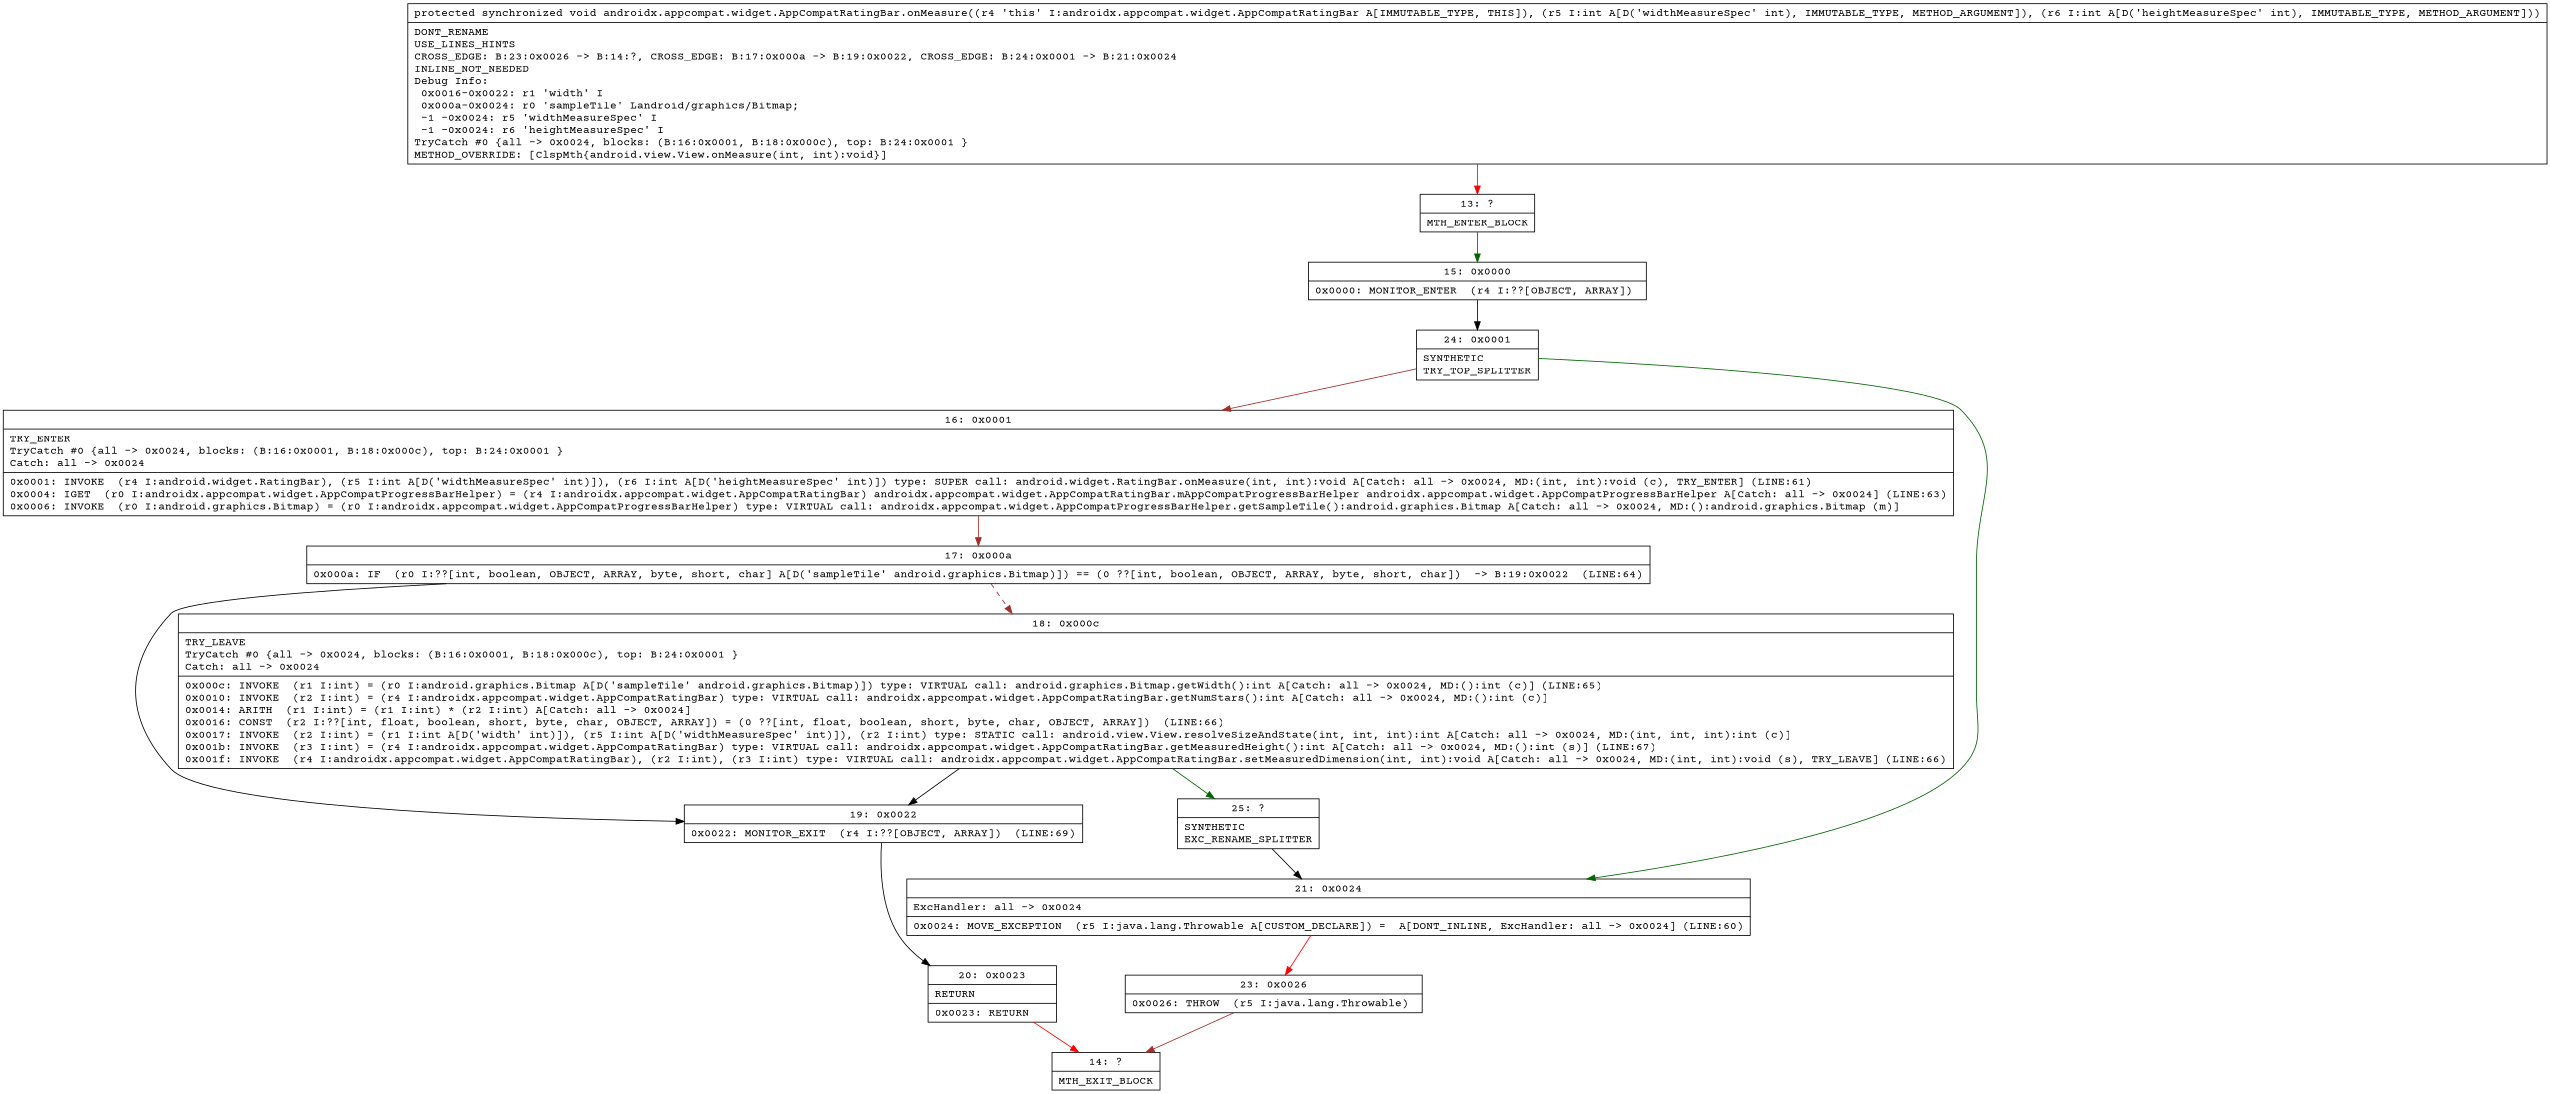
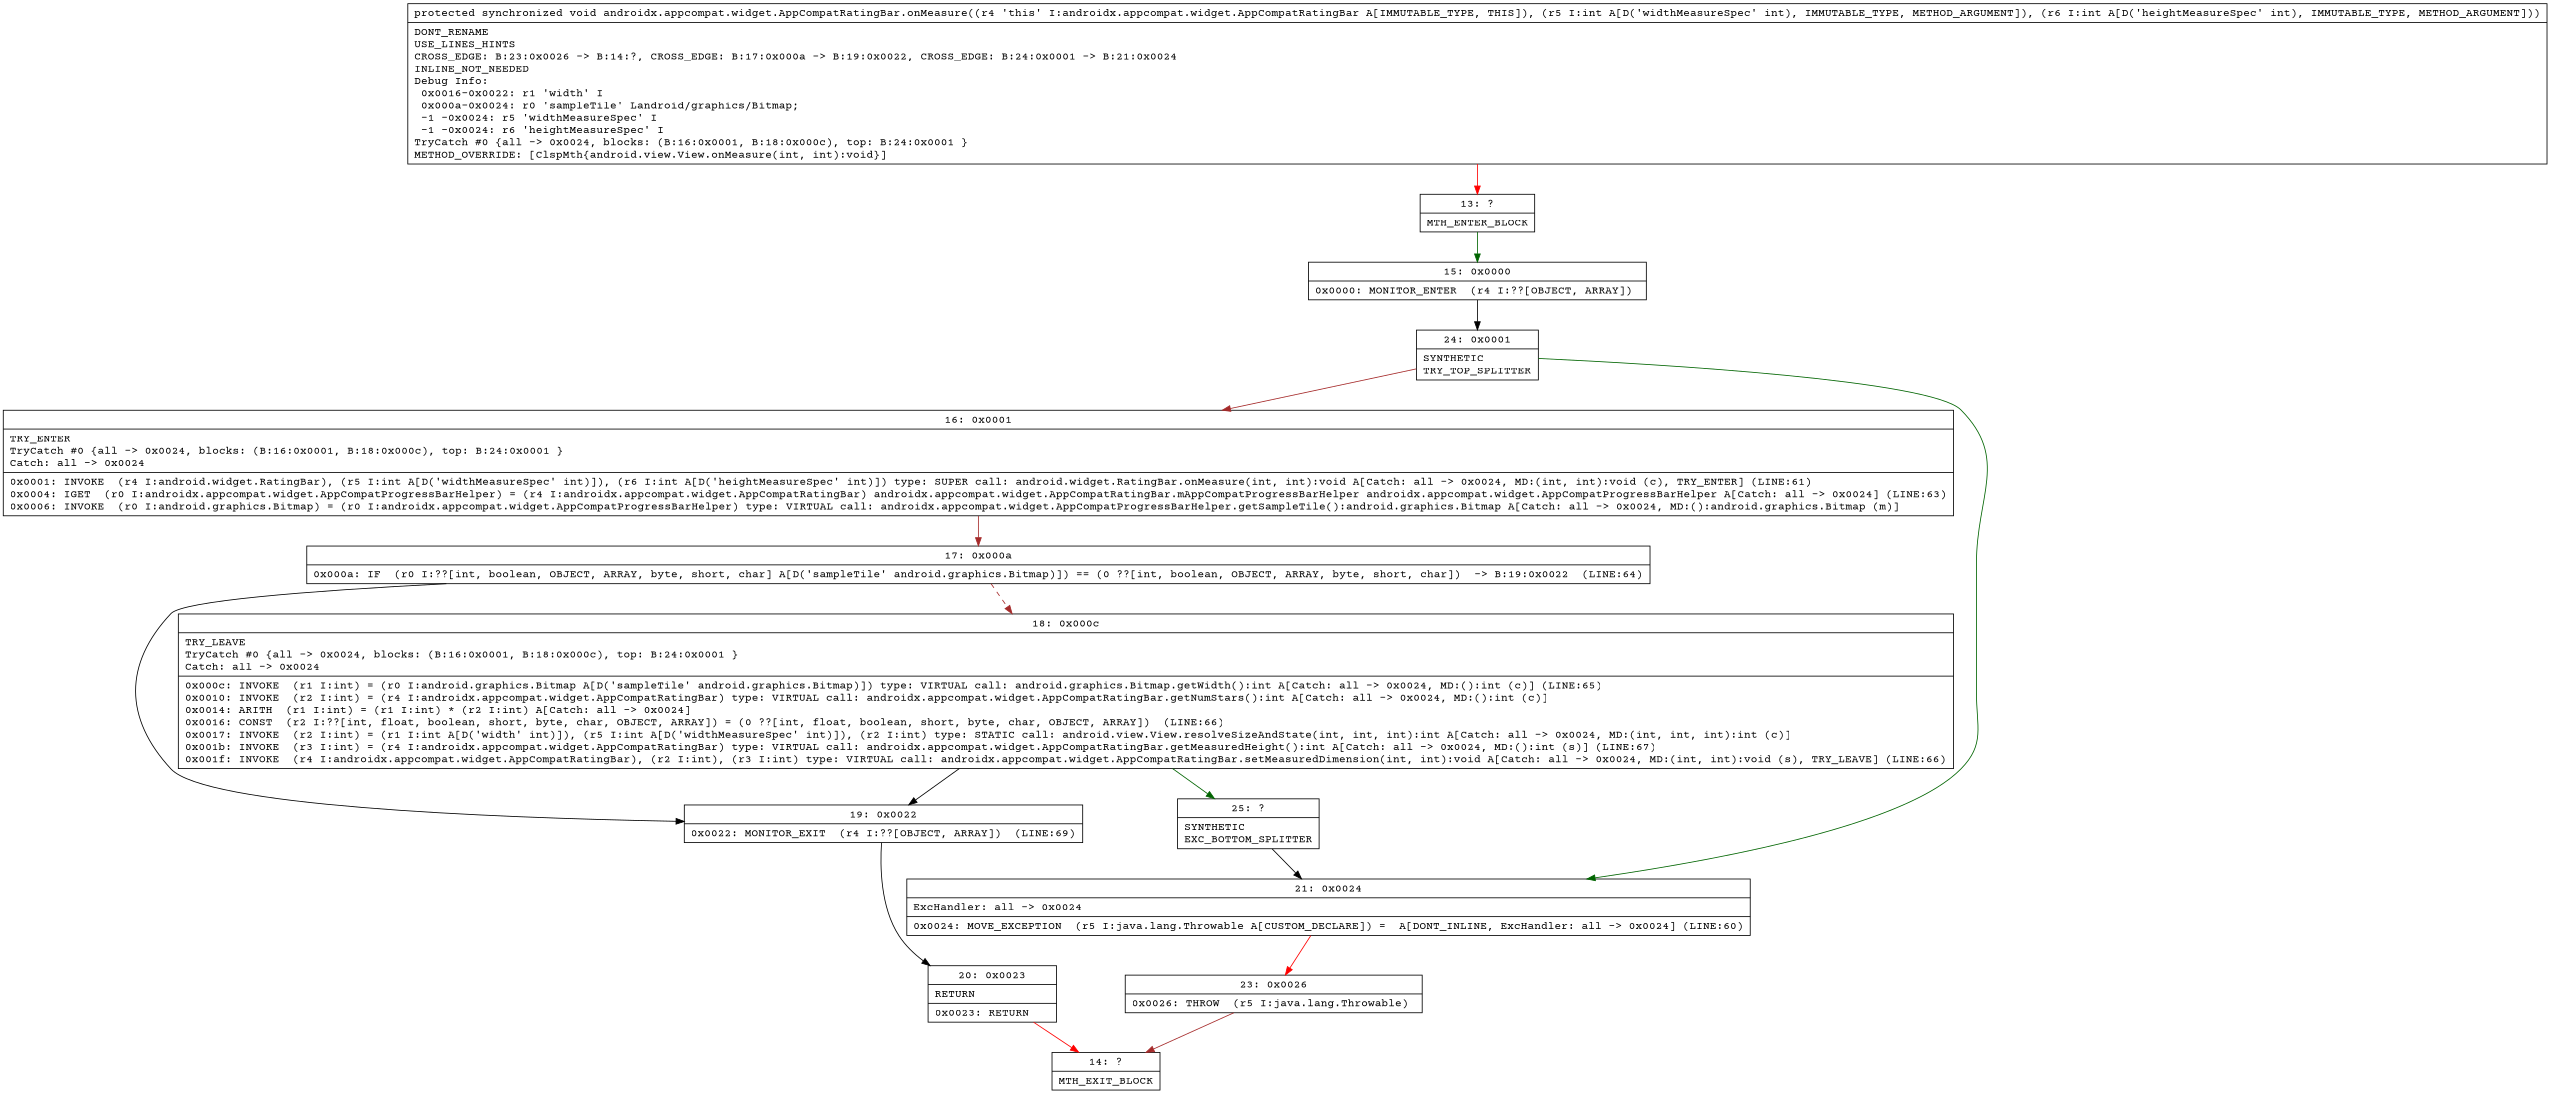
  digraph {
    fontname="Courier Prime"
    node [fontname="Courier Prime" shape=record]
    edge [color=black fontname="Courier Prime"]
    n1 [label="{13\:\ ?|MTH_ENTER_BLOCK\l}"]
    n2 [label="{15\:\ 0x0000|0x0000: MONITOR_ENTER  (r4 I:??[OBJECT, ARRAY]) \l}"]
    n3 [label="{24\:\ 0x0001|SYNTHETIC\lTRY_TOP_SPLITTER\l}"]
    n4 [label="{16\:\ 0x0001|TRY_ENTER\lTryCatch #0 \{all \-\> 0x0024, blocks: (B:16:0x0001, B:18:0x000c), top: B:24:0x0001 \}\lCatch: all \-\> 0x0024\l|0x0001: INVOKE  (r4 I:android.widget.RatingBar), (r5 I:int A[D('widthMeasureSpec' int)]), (r6 I:int A[D('heightMeasureSpec' int)]) type: SUPER call: android.widget.RatingBar.onMeasure(int, int):void A[Catch: all \-\> 0x0024, MD:(int, int):void (c), TRY_ENTER] (LINE:61)\l0x0004: IGET  (r0 I:androidx.appcompat.widget.AppCompatProgressBarHelper) = (r4 I:androidx.appcompat.widget.AppCompatRatingBar) androidx.appcompat.widget.AppCompatRatingBar.mAppCompatProgressBarHelper androidx.appcompat.widget.AppCompatProgressBarHelper A[Catch: all \-\> 0x0024] (LINE:63)\l0x0006: INVOKE  (r0 I:android.graphics.Bitmap) = (r0 I:androidx.appcompat.widget.AppCompatProgressBarHelper) type: VIRTUAL call: androidx.appcompat.widget.AppCompatProgressBarHelper.getSampleTile():android.graphics.Bitmap A[Catch: all \-\> 0x0024, MD:():android.graphics.Bitmap (m)]\l}"]
    n5 [label="{21\:\ 0x0024|ExcHandler: all \-\> 0x0024\l|0x0024: MOVE_EXCEPTION  (r5 I:java.lang.Throwable A[CUSTOM_DECLARE]) =  A[DONT_INLINE, ExcHandler: all \-\> 0x0024] (LINE:60)\l}"]
    n6 [label="{17\:\ 0x000a|0x000a: IF  (r0 I:??[int, boolean, OBJECT, ARRAY, byte, short, char] A[D('sampleTile' android.graphics.Bitmap)]) == (0 ??[int, boolean, OBJECT, ARRAY, byte, short, char])  \-\> B:19:0x0022  (LINE:64)\l}"]
    n7 [label="{23\:\ 0x0026|0x0026: THROW  (r5 I:java.lang.Throwable) \l}"]
    n8 [label="{18\:\ 0x000c|TRY_LEAVE\lTryCatch #0 \{all \-\> 0x0024, blocks: (B:16:0x0001, B:18:0x000c), top: B:24:0x0001 \}\lCatch: all \-\> 0x0024\l|0x000c: INVOKE  (r1 I:int) = (r0 I:android.graphics.Bitmap A[D('sampleTile' android.graphics.Bitmap)]) type: VIRTUAL call: android.graphics.Bitmap.getWidth():int A[Catch: all \-\> 0x0024, MD:():int (c)] (LINE:65)\l0x0010: INVOKE  (r2 I:int) = (r4 I:androidx.appcompat.widget.AppCompatRatingBar) type: VIRTUAL call: androidx.appcompat.widget.AppCompatRatingBar.getNumStars():int A[Catch: all \-\> 0x0024, MD:():int (c)]\l0x0014: ARITH  (r1 I:int) = (r1 I:int) * (r2 I:int) A[Catch: all \-\> 0x0024]\l0x0016: CONST  (r2 I:??[int, float, boolean, short, byte, char, OBJECT, ARRAY]) = (0 ??[int, float, boolean, short, byte, char, OBJECT, ARRAY])  (LINE:66)\l0x0017: INVOKE  (r2 I:int) = (r1 I:int A[D('width' int)]), (r5 I:int A[D('widthMeasureSpec' int)]), (r2 I:int) type: STATIC call: android.view.View.resolveSizeAndState(int, int, int):int A[Catch: all \-\> 0x0024, MD:(int, int, int):int (c)]\l0x001b: INVOKE  (r3 I:int) = (r4 I:androidx.appcompat.widget.AppCompatRatingBar) type: VIRTUAL call: androidx.appcompat.widget.AppCompatRatingBar.getMeasuredHeight():int A[Catch: all \-\> 0x0024, MD:():int (s)] (LINE:67)\l0x001f: INVOKE  (r4 I:androidx.appcompat.widget.AppCompatRatingBar), (r2 I:int), (r3 I:int) type: VIRTUAL call: androidx.appcompat.widget.AppCompatRatingBar.setMeasuredDimension(int, int):void A[Catch: all \-\> 0x0024, MD:(int, int):void (s), TRY_LEAVE] (LINE:66)\l}"]
    n9 [label="{19\:\ 0x0022|0x0022: MONITOR_EXIT  (r4 I:??[OBJECT, ARRAY])  (LINE:69)\l}"]
-   n10 [label="{25\:\ ?|SYNTHETIC\lEXC_RENAME_SPLITTER\l}"]
+   n10 [label="{25\:\ ?|SYNTHETIC\lEXC_BOTTOM_SPLITTER\l}"]
    n11 [label="{20\:\ 0x0023|RETURN\l|0x0023: RETURN   \l}"]
    n12 [label="{14\:\ ?|MTH_EXIT_BLOCK\l}"]
    n13 [label="{protected synchronized void androidx.appcompat.widget.AppCompatRatingBar.onMeasure((r4 'this' I:androidx.appcompat.widget.AppCompatRatingBar A[IMMUTABLE_TYPE, THIS]), (r5 I:int A[D('widthMeasureSpec' int), IMMUTABLE_TYPE, METHOD_ARGUMENT]), (r6 I:int A[D('heightMeasureSpec' int), IMMUTABLE_TYPE, METHOD_ARGUMENT]))  | DONT_RENAME\lUSE_LINES_HINTS\lCROSS_EDGE: B:23:0x0026 \-\> B:14:?, CROSS_EDGE: B:17:0x000a \-\> B:19:0x0022, CROSS_EDGE: B:24:0x0001 \-\> B:21:0x0024\lINLINE_NOT_NEEDED\lDebug Info:\l  0x0016\-0x0022: r1 'width' I\l  0x000a\-0x0024: r0 'sampleTile' Landroid\/graphics\/Bitmap;\l  \-1 \-0x0024: r5 'widthMeasureSpec' I\l  \-1 \-0x0024: r6 'heightMeasureSpec' I\lTryCatch #0 \{all \-\> 0x0024, blocks: (B:16:0x0001, B:18:0x000c), top: B:24:0x0001 \}\lMETHOD_OVERRIDE: [ClspMth\{android.view.View.onMeasure(int, int):void\}]\l}"]
    n1 -> n2 [color=darkgreen]
    n2 -> n3
    n3 -> n4 [color=brown]
    n3 -> n5 [color=darkgreen]
    n4 -> n6 [color=brown]
    n5 -> n7 [color=red]
    n6 -> n8 [color=brown style=dashed]
    n6 -> n9
    n7 -> n12 [color=brown]
    n8 -> n9
    n8 -> n10 [color=darkgreen]
    n9 -> n11
    n10 -> n5
    n11 -> n12 [color=red]
    n13 -> n1 [color=red]
  }
